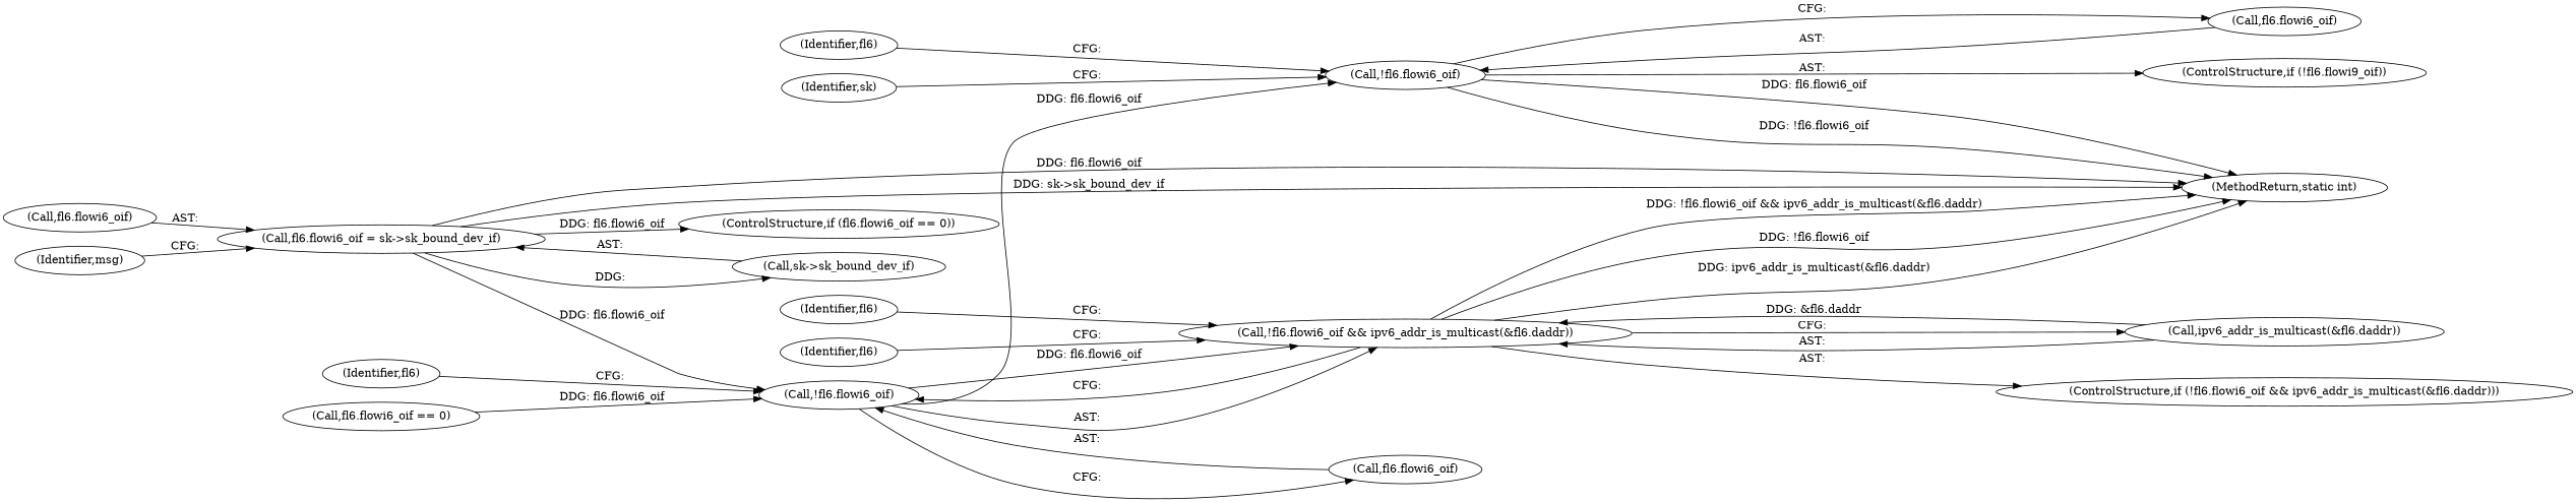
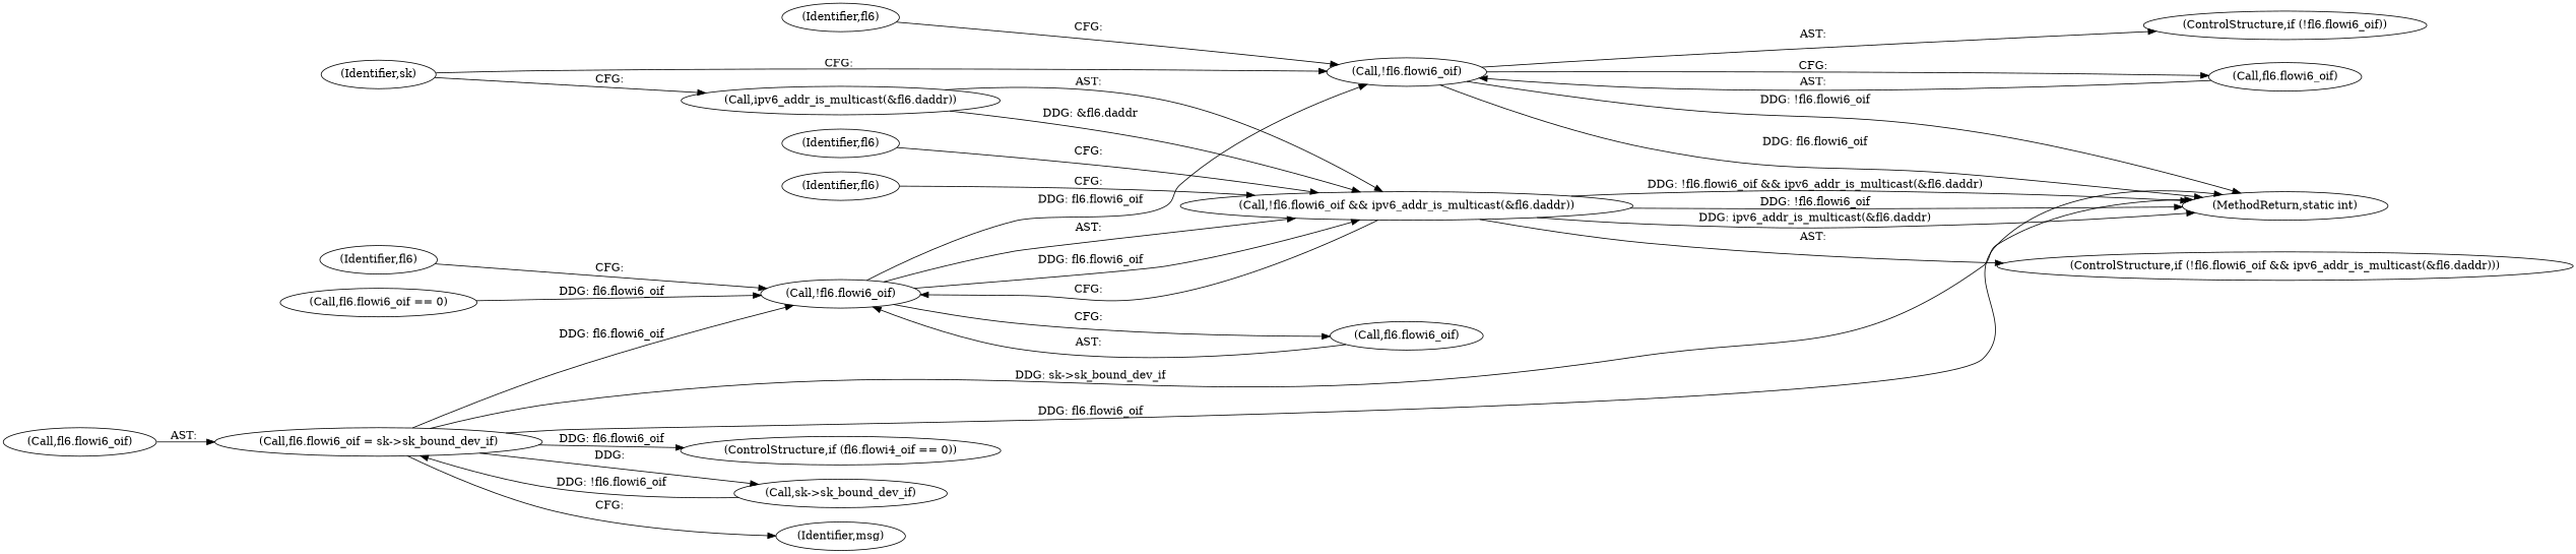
  digraph {
    rankdir=LR
    n1 [label="(Call,fl6.flowi6_oif = sk->sk_bound_dev_if)"]
    n2 [label="(Call,!fl6.flowi6_oif)"]
    n3 [label="(MethodReturn,static int)"]
-   n4 [label="(ControlStructure,if (fl6.flowi6_oif == 0))"]
+   n4 [label="(ControlStructure,if (fl6.flowi4_oif == 0))"]
    n5 [label="(Call,sk->sk_bound_dev_if)"]
    n6 [label="(Call,!fl6.flowi6_oif && ipv6_addr_is_multicast(&fl6.daddr))"]
    n7 [label="(Call,!fl6.flowi6_oif)"]
    n8 [label="(Call,fl6.flowi6_oif)"]
    n9 [label="(Call,ipv6_addr_is_multicast(&fl6.daddr))"]
    n10 [label="(ControlStructure,if (!fl6.flowi6_oif && ipv6_addr_is_multicast(&fl6.daddr)))"]
-   n11 [label="(ControlStructure,if (!fl6.flowi9_oif))"]
+   n11 [label="(ControlStructure,if (!fl6.flowi6_oif))"]
    n12 [label="(Call,fl6.flowi6_oif)"]
    n13 [label="(Call,fl6.flowi6_oif)"]
    n14 [label="(Identifier,fl6)"]
    n15 [label="(Identifier,fl6)"]
    n16 [label="(Identifier,fl6)"]
    n17 [label="(Identifier,fl6)"]
    n18 [label="(Identifier,sk)"]
    n19 [label="(Identifier,msg)"]
    n20 [label="(Call,fl6.flowi6_oif == 0)"]
    n1 -> n2 [label="DDG: fl6.flowi6_oif"]
    n1 -> n3 [label="DDG: sk->sk_bound_dev_if"]
    n1 -> n3 [label="DDG: fl6.flowi6_oif"]
    n1 -> n4 [label="DDG: fl6.flowi6_oif"]
    n1 -> n5 [label="DDG: "]
    n2 -> n6 [label="AST: "]
    n2 -> n6 [label="DDG: fl6.flowi6_oif"]
    n2 -> n7 [label="DDG: fl6.flowi6_oif"]
    n2 -> n8 [label="CFG: "]
-   n5 -> n1 [label="AST: "]
+   n5 -> n1 [label="DDG: !fl6.flowi6_oif"]
    n6 -> n2 [label="CFG: "]
    n6 -> n3 [label="DDG: !fl6.flowi6_oif && ipv6_addr_is_multicast(&fl6.daddr)"]
    n6 -> n3 [label="DDG: !fl6.flowi6_oif"]
    n6 -> n3 [label="DDG: ipv6_addr_is_multicast(&fl6.daddr)"]
-   n6 -> n9 [label="CFG: "]
+   n18 -> n9 [label="CFG: "]
    n6 -> n10 [label="AST: "]
    n7 -> n3 [label="DDG: !fl6.flowi6_oif"]
    n7 -> n3 [label="DDG: fl6.flowi6_oif"]
    n7 -> n11 [label="AST: "]
    n7 -> n12 [label="CFG: "]
    n8 -> n2 [label="AST: "]
    n9 -> n6 [label="AST: "]
    n9 -> n6 [label="DDG: &fl6.daddr"]
    n12 -> n7 [label="AST: "]
    n13 -> n1 [label="AST: "]
    n14 -> n2 [label="CFG: "]
    n15 -> n6 [label="CFG: "]
    n16 -> n6 [label="CFG: "]
    n17 -> n7 [label="CFG: "]
    n18 -> n7 [label="CFG: "]
-   n19 -> n1 [label="CFG: "]
+   n1 -> n19 [label="CFG: "]
    n20 -> n2 [label="DDG: fl6.flowi6_oif"]
  }
